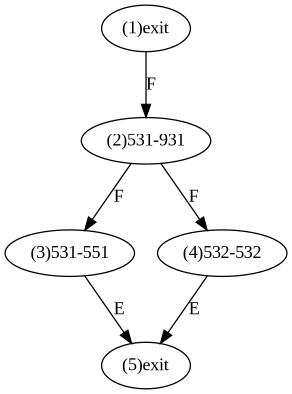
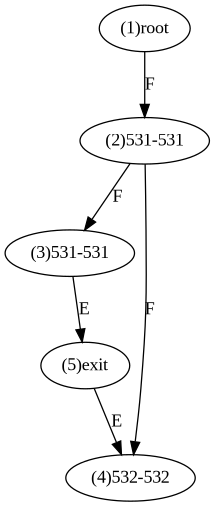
  digraph {
    fontname="Liberation Serif"
    node [fontname="Liberation Serif"]
    edge [fontname="Liberation Serif"]
-   n1 [label="(1)exit"]
-   n2 [label="(2)531-931"]
-   n3 [label="(3)531-551"]
+   n1 [label="(1)root"]
+   n2 [label="(2)531-531"]
+   n3 [label="(3)531-531"]
    n4 [label="(4)532-532"]
    n5 [label="(5)exit"]
    n1 -> n2 [label=F]
    n2 -> n3 [label=F]
    n2 -> n4 [label=F]
    n3 -> n5 [label=E]
-   n4 -> n5 [label=E]
+   n5 -> n4 [label=E]
  }
